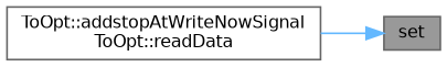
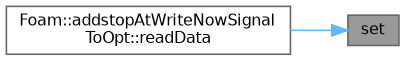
  digraph {
    rankdir=RL
    node [fontname=Helvetica fontsize=10 shape=box style=filled]
    n1 [color=gray40 fillcolor=grey60 fontcolor=black height=0.2 label=set width=0.4]
-   n2 [color=grey40 fillcolor=white height=0.2 label="ToOpt::addstopAtWriteNowSignal\lToOpt::readData" width=0.4]
+   n2 [color=grey40 fillcolor=white height=0.2 label="Foam::addstopAtWriteNowSignal\lToOpt::readData" width=0.4]
    n1 -> n2 [color=steelblue1 dir=back fontname=Helvetica fontsize=10 labelfontname=Helvetica labelfontsize=10 style=solid]
  }
